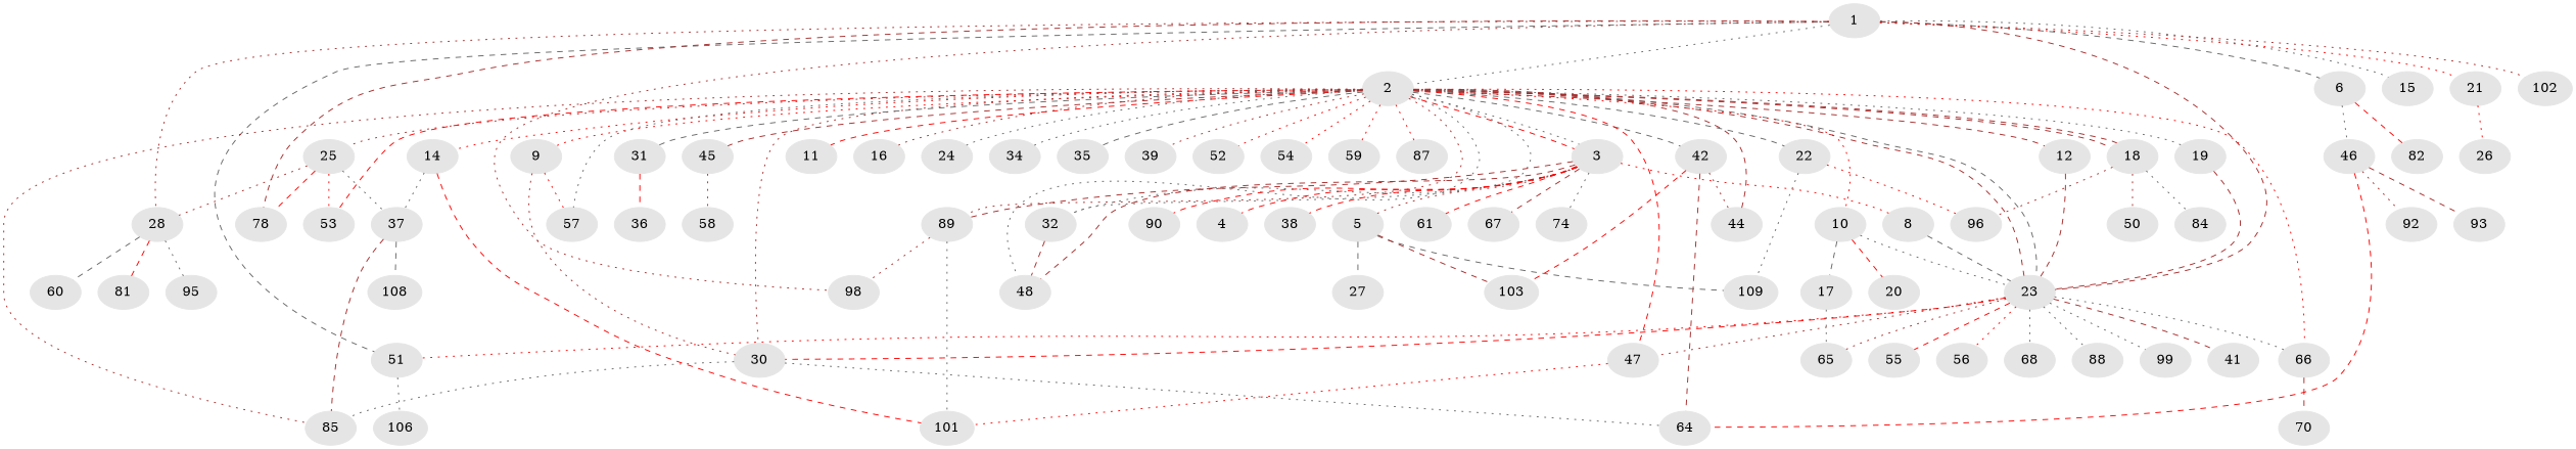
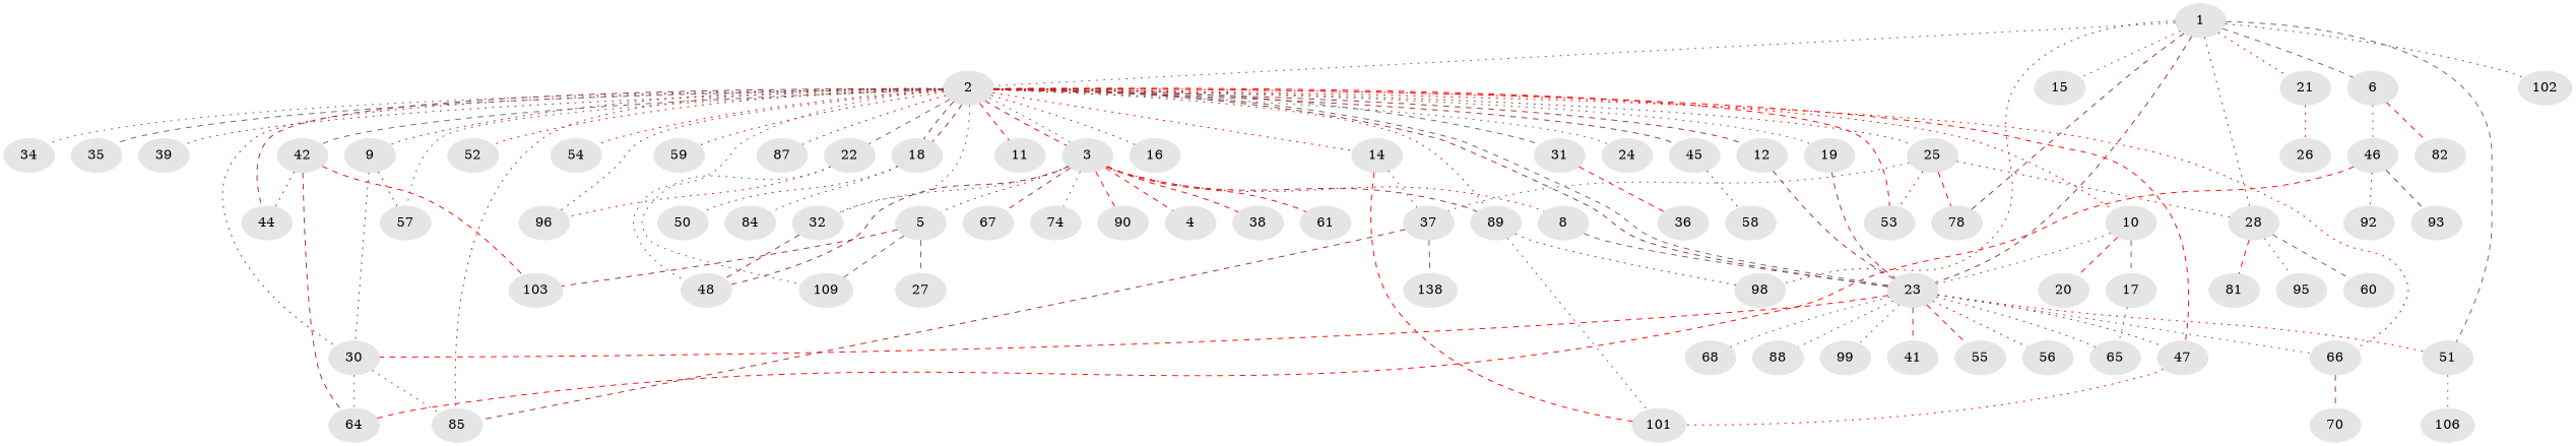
  graph {
    node [color=gray90 style=filled]
    edge [color=gray40 style=dotted]
    1 [super="+13"]
    2 [super="+7"]
    6 [super="+71"]
    15
    21
    23 [super="+40"]
    28 [super="+49"]
    51
    78
    98
    102
    3 [super="+80"]
    9 [super="+97"]
    10 [super="+104"]
    11
    12
    14 [super="+100"]
    16
    18 [super="+63"]
    19
    22
    24
    25 [super="+112"]
    30 [super="+43"]
    31
    32 [super="+33"]
    34
    35
    39
    42 [super="+111"]
    44 [super="+79"]
    45
    47 [super="+91"]
    48
    52
    53
    54
    57 [super="+75"]
    59
    66 [super="+72"]
    85 [super="+105"]
    87
    89 [super="+94"]
    96
    46 [super="+86"]
    82
    26
    65 [super="+69"]
    41 [super="+76"]
    55
    56 [super="+77"]
    68
    88
    99
    60
    81
    95 [super="+107"]
    106
    4
    5 [super="+73"]
    8
    38
    61
    67
    74
    90
    17 [super="+83"]
    20
    37 [super="+62"]
    101 [super="+110"]
    50
    84
    109
    64
    36
    103
    58
    70
    27 [super="+29"]
    92
    93
-   108
+   108 [label=138]
    1 -- 2
    1 -- 6 [style=dashed]
    1 -- 15
    1 -- 21 [color=red]
    1 -- 23 [color=brown style=dashed]
    1 -- 28 [color=brown]
    1 -- 51 [style=dashed]
    1 -- 78 [color=brown style=dashed]
    1 -- 98 [color=brown]
    1 -- 102 [color=brown]
    2 -- 23 [color=brown style=dashed]
    2 -- 23 [style=dashed]
    2 -- 3 [color=red style=dashed]
    2 -- 3
    2 -- 9 [color=red]
    2 -- 10 [color=red]
    2 -- 11 [color=red style=dashed]
    2 -- 12 [color=brown style=dashed]
    2 -- 14 [color=red]
    2 -- 16 [color=brown]
    2 -- 18 [color=brown style=dashed]
    2 -- 18 [color=brown style=dashed]
    2 -- 19
    2 -- 22 [style=dashed]
    2 -- 24
    2 -- 25 [color=brown weight=2]
    2 -- 30 [color=brown weight=2]
    2 -- 31 [style=dashed]
    2 -- 32
    2 -- 34
    2 -- 35 [style=dashed]
    2 -- 39 [color=brown]
    2 -- 42 [style=dashed]
    2 -- 44 [color=brown style=dashed]
    2 -- 45 [color=brown style=dashed]
    2 -- 47 [color=red style=dashed weight=2]
    2 -- 48 [weight=2]
    2 -- 52 [color=red]
    2 -- 53 [color=red style=dashed]
    2 -- 54 [color=red]
    2 -- 57 [weight=2]
    2 -- 59 [color=red]
    2 -- 66 [color=red]
    2 -- 85 [color=brown]
    2 -- 87 [color=red]
    2 -- 89 [color=brown]
-   18 -- 96 [color=brown]
+   2 -- 96 [color=brown]
    6 -- 46
    6 -- 82 [color=red style=dashed]
    21 -- 26 [color=red]
    23 -- 51 [color=red]
    23 -- 30 [color=red style=dashed]
    23 -- 47 [color=brown weight=2]
    23 -- 66
    23 -- 65 [color=brown]
    23 -- 41 [color=brown style=dashed]
    23 -- 55 [color=red style=dashed]
    23 -- 56 [color=red]
    23 -- 68
    23 -- 88
    23 -- 99
    28 -- 60 [style=dashed]
    28 -- 81 [color=red style=dashed]
    28 -- 95
    51 -- 106
    3 -- 32
    3 -- 48 [color=brown style=dashed]
    3 -- 89 [color=brown style=dashed]
    3 -- 4 [color=red style=dashed]
    3 -- 5 [color=brown]
    3 -- 8 [color=red]
    3 -- 38 [color=red style=dashed]
    3 -- 61 [color=red style=dashed]
    3 -- 67 [color=brown style=dashed]
    3 -- 74
    3 -- 90 [color=red style=dashed]
    9 -- 30 [color=brown]
    9 -- 57 [color=red]
    10 -- 23
    10 -- 17 [style=dashed]
    10 -- 20 [color=red style=dashed]
    12 -- 23 [color=brown style=dashed]
    14 -- 37
    14 -- 101 [color=red style=dashed]
    18 -- 50 [color=brown]
    18 -- 84
    19 -- 23 [color=brown style=dashed]
    22 -- 96 [color=red]
    22 -- 109
    25 -- 28 [color=brown]
    25 -- 78 [color=red style=dashed]
    25 -- 53 [color=red]
    25 -- 37
    30 -- 85
    30 -- 64
    31 -- 36 [color=red style=dashed]
    32 -- 48 [color=brown style=dashed]
    42 -- 44 [color=brown]
    42 -- 64 [color=brown style=dashed]
    42 -- 103 [color=red style=dashed]
    45 -- 58 [color=brown]
    47 -- 101 [color=red]
    66 -- 70 [color=brown style=dashed]
    89 -- 98 [color=brown]
    89 -- 101
    46 -- 64 [color=red style=dashed]
    46 -- 92 [color=brown]
    46 -- 93 [color=brown style=dashed]
    5 -- 109 [style=dashed]
    5 -- 103 [color=brown style=dashed]
    5 -- 27 [style=dashed]
    8 -- 23 [style=dashed]
    17 -- 65
    37 -- 85 [color=brown style=dashed]
    37 -- 108 [style=dashed]
  }
